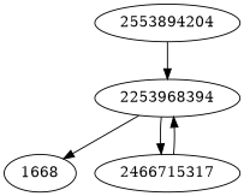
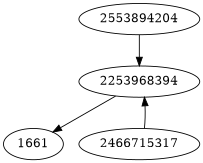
  strict digraph {
    n1 [label=2253968394]
-   1668
+   1668 [label=1661]
    2466715317
    n4 [label=2553894204]
    n1 -> 1668
-   n1 -> 2466715317
    2466715317 -> n1
    n4 -> n1
  }
